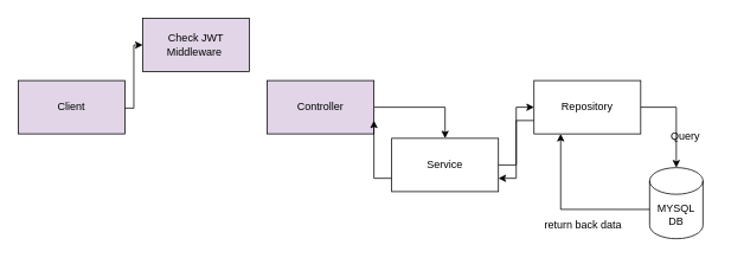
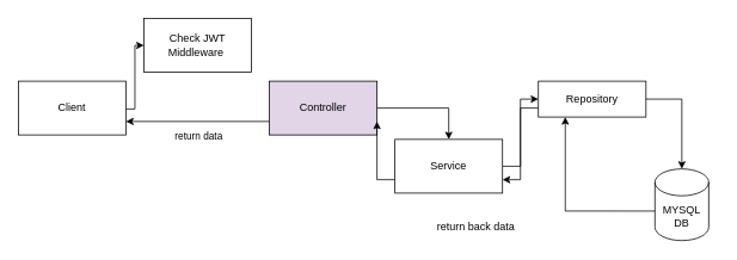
  <mxCell id="0" />
  <mxCell id="1" parent="0" />
  <mxCell id="2" style="edgeStyle=orthogonalEdgeStyle;rounded=0;orthogonalLoop=1;jettySize=auto;html=1;exitX=1;exitY=0.5;exitDx=0;exitDy=0;entryX=0;entryY=0.5;entryDx=0;entryDy=0;" edge="1" parent="1" target="4"><mxGeometry relative="1" as="geometry"><mxPoint x="130" y="120" as="sourcePoint" /><mxPoint x="150" y="50" as="targetPoint" /><Array as="points"><mxPoint x="130" y="121" /><mxPoint x="150" y="121" /><mxPoint x="150" y="50" /></Array></mxGeometry></mxCell>
- <mxCell id="3" value="Client" style="rounded=0;whiteSpace=wrap;html=1;fillColor=#e1d5e7;" vertex="1" parent="1"><mxGeometry x="20" y="90" width="120" height="60" as="geometry" /></mxCell>
- <mxCell id="4" value="Check JWT Middleware&amp;nbsp;" style="rounded=0;whiteSpace=wrap;html=1;fillColor=#e1d5e7;" vertex="1" parent="1"><mxGeometry x="160" y="20" width="120" height="60" as="geometry" /></mxCell>
+ <mxCell id="3" value="Client" style="rounded=0;whiteSpace=wrap;html=1;" vertex="1" parent="1"><mxGeometry x="20" y="90" width="120" height="60" as="geometry" /></mxCell>
+ <mxCell id="4" value="Check JWT Middleware&amp;nbsp;" style="rounded=0;whiteSpace=wrap;html=1;" vertex="1" parent="1"><mxGeometry x="160" y="20" width="120" height="60" as="geometry" /></mxCell>
  <mxCell id="5" style="edgeStyle=orthogonalEdgeStyle;rounded=0;orthogonalLoop=1;jettySize=auto;html=1;exitX=1;exitY=0.5;exitDx=0;exitDy=0;" edge="1" parent="1" source="8" target="11"><mxGeometry relative="1" as="geometry" /></mxCell>
+ <mxCell id="6" style="edgeStyle=orthogonalEdgeStyle;rounded=0;orthogonalLoop=1;jettySize=auto;html=1;exitX=0;exitY=0.75;exitDx=0;exitDy=0;entryX=1;entryY=0.75;entryDx=0;entryDy=0;" edge="1" parent="1" source="8" target="3"><mxGeometry relative="1" as="geometry" /></mxCell>
+ <mxCell id="7" value="return data" style="edgeLabel;html=1;align=center;verticalAlign=middle;resizable=0;points=[];" vertex="1" connectable="0" parent="6"><mxGeometry x="0.235" relative="1" as="geometry"><mxPoint x="19" y="15" as="offset" /></mxGeometry></mxCell>
  <mxCell id="8" value="Controller" style="rounded=0;whiteSpace=wrap;html=1;fillColor=#e1d5e7;" vertex="1" parent="1"><mxGeometry x="300" y="90" width="120" height="60" as="geometry" /></mxCell>
  <mxCell id="9" style="edgeStyle=orthogonalEdgeStyle;rounded=0;orthogonalLoop=1;jettySize=auto;html=1;exitX=1;exitY=0.5;exitDx=0;exitDy=0;entryX=0;entryY=0.5;entryDx=0;entryDy=0;" edge="1" parent="1" source="11" target="13"><mxGeometry relative="1" as="geometry" /></mxCell>
  <mxCell id="10" style="edgeStyle=orthogonalEdgeStyle;rounded=0;orthogonalLoop=1;jettySize=auto;html=1;exitX=0;exitY=0.75;exitDx=0;exitDy=0;entryX=1;entryY=0.75;entryDx=0;entryDy=0;" edge="1" parent="1" source="11" target="8"><mxGeometry relative="1" as="geometry" /></mxCell>
  <mxCell id="11" value="Service" style="rounded=0;whiteSpace=wrap;html=1;" vertex="1" parent="1"><mxGeometry x="440" y="155" width="120" height="60" as="geometry" /></mxCell>
  <mxCell id="12" style="edgeStyle=orthogonalEdgeStyle;rounded=0;orthogonalLoop=1;jettySize=auto;html=1;exitX=0;exitY=0.75;exitDx=0;exitDy=0;entryX=1;entryY=0.75;entryDx=0;entryDy=0;" edge="1" parent="1" source="13" target="11"><mxGeometry relative="1" as="geometry" /></mxCell>
- <mxCell id="13" value="Repository" style="rounded=0;whiteSpace=wrap;html=1;" vertex="1" parent="1"><mxGeometry x="600" y="90" width="120" height="60" as="geometry" /></mxCell>
+ <mxCell id="13" value="Repository" style="rounded=0;whiteSpace=wrap;html=1;" vertex="1" parent="1"><mxGeometry x="600" y="90" width="120" height="40" as="geometry" /></mxCell>
  <mxCell id="14" value="MYSQL DB" style="shape=cylinder3;whiteSpace=wrap;html=1;boundedLbl=1;backgroundOutline=1;size=15;" vertex="1" parent="1"><mxGeometry x="730" y="188" width="60" height="80" as="geometry" /></mxCell>
  <mxCell id="15" value="" style="endArrow=classic;html=1;rounded=0;exitX=0;exitY=0.588;exitDx=0;exitDy=0;exitPerimeter=0;entryX=0.25;entryY=1;entryDx=0;entryDy=0;" edge="1" parent="1" source="14" target="13"><mxGeometry width="50" height="50" relative="1" as="geometry"><mxPoint x="510" y="280" as="sourcePoint" /><mxPoint x="580" y="160" as="targetPoint" /><Array as="points"><mxPoint x="630" y="235" /></Array></mxGeometry></mxCell>
- <mxCell id="16" value="return back data" style="text;html=1;align=center;verticalAlign=middle;resizable=0;points=[];autosize=1;strokeColor=none;fillColor=none;" vertex="1" parent="1"><mxGeometry x="600" y="238" width="110" height="30" as="geometry" /></mxCell>
+ <mxCell id="16" value="return back data" style="text;html=1;align=center;verticalAlign=middle;resizable=0;points=[];autosize=1;strokeColor=none;fillColor=none;" vertex="1" parent="1"><mxGeometry x="475" y="238" width="110" height="30" as="geometry" /></mxCell>
  <mxCell id="17" style="edgeStyle=orthogonalEdgeStyle;rounded=0;orthogonalLoop=1;jettySize=auto;html=1;exitX=1;exitY=0.5;exitDx=0;exitDy=0;entryX=0.5;entryY=0;entryDx=0;entryDy=0;entryPerimeter=0;" edge="1" parent="1" source="13" target="14"><mxGeometry relative="1" as="geometry" /></mxCell>
- <mxCell id="18" value="Query" style="text;html=1;align=center;verticalAlign=middle;resizable=0;points=[];autosize=1;strokeColor=none;fillColor=none;" vertex="1" parent="1"><mxGeometry x="740" y="138" width="60" height="30" as="geometry" /></mxCell>
